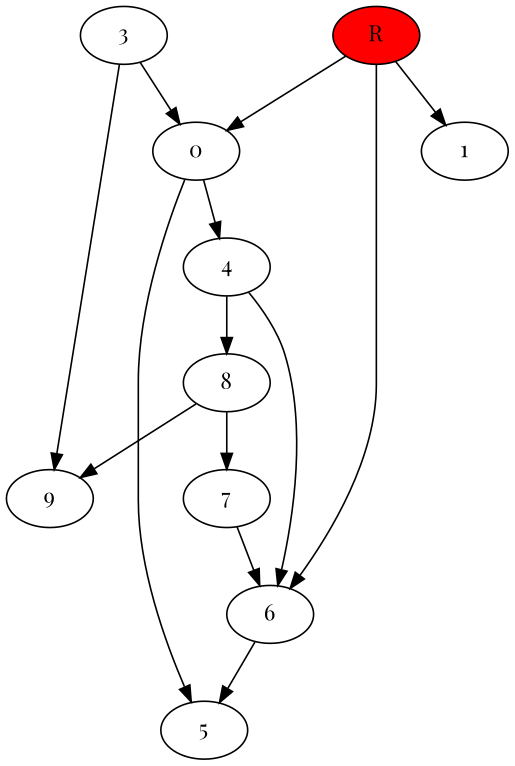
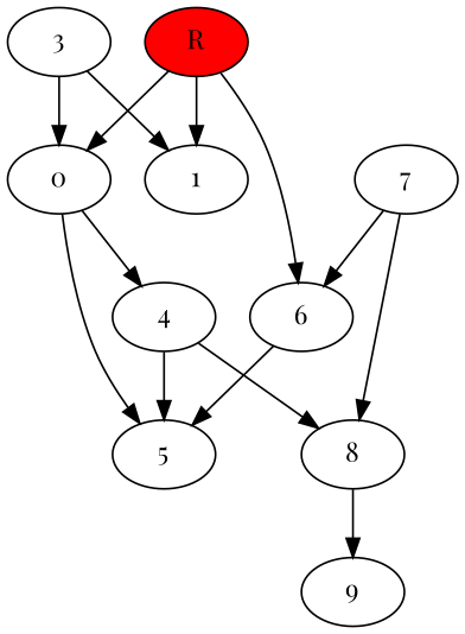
  digraph {
    fontname="Playfair Display"
    node [fontname="Playfair Display"]
    edge [fontname="Playfair Display"]
    n1 [label=0]
    4
    5
    6
    8
    3
    1
    7
    9
    R [fillcolor="#ff0000" style=filled]
    n1 -> 4
    n1 -> 5
-   4 -> 6
+   4 -> 5
    4 -> 8
    6 -> 5
-   8 -> 7
+   7 -> 8
    8 -> 9
    3 -> n1
-   3 -> 9
+   3 -> 1
    7 -> 6
    R -> n1
    R -> 6
    R -> 1
  }
